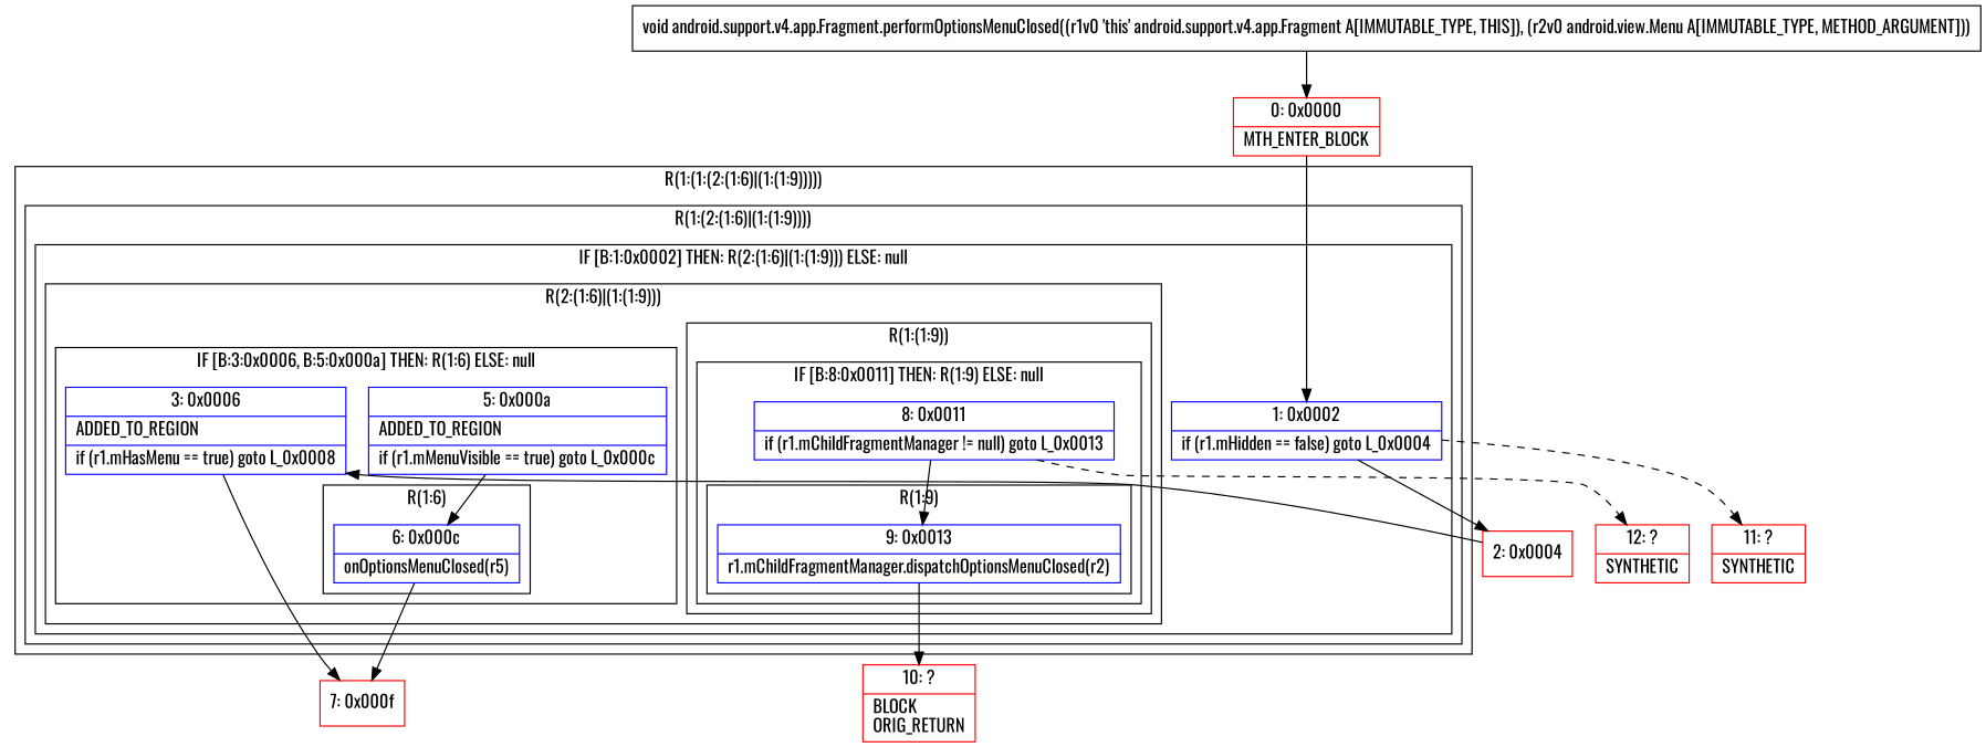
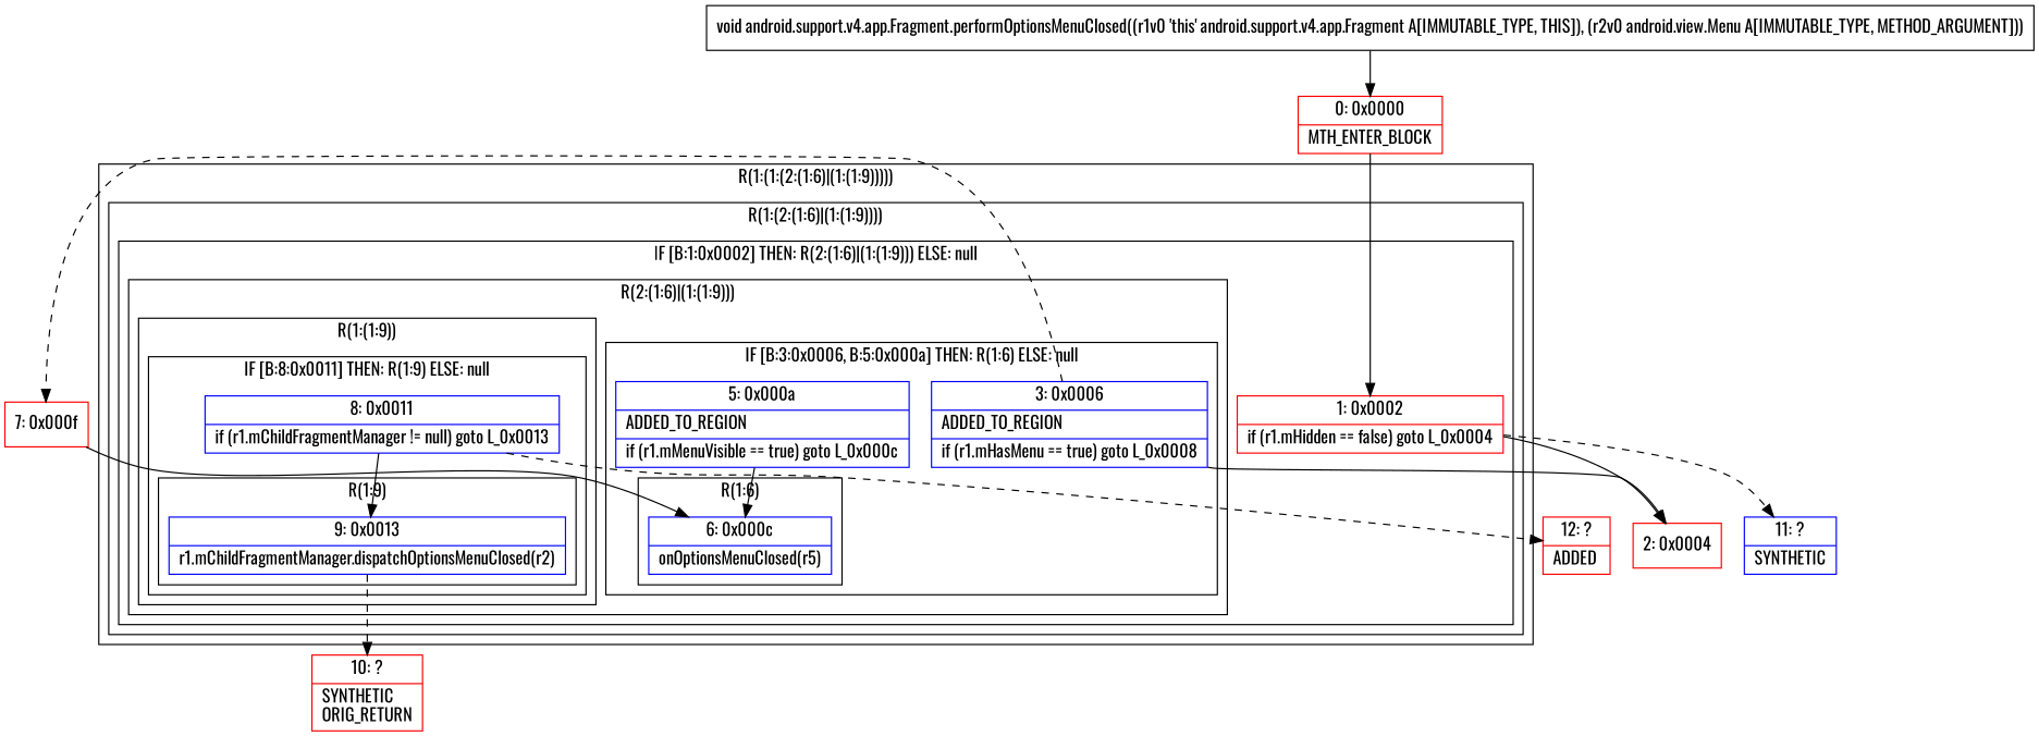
  digraph {
    fontname=Oswald
    node [color=blue fontname=Oswald shape=record]
    edge [fontname=Oswald]
    n1 [label="{6\:\ 0x000c|onOptionsMenuClosed(r5)\l}"]
    n2 [label="{3\:\ 0x0006|ADDED_TO_REGION\l|if (r1.mHasMenu == true) goto L_0x0008\l}"]
    n3 [label="{5\:\ 0x000a|ADDED_TO_REGION\l|if (r1.mMenuVisible == true) goto L_0x000c\l}"]
    n4 [label="{9\:\ 0x0013|r1.mChildFragmentManager.dispatchOptionsMenuClosed(r2)\l}"]
    n5 [label="{8\:\ 0x0011|if (r1.mChildFragmentManager != null) goto L_0x0013\l}"]
-   n6 [label="{1\:\ 0x0002|if (r1.mHidden == false) goto L_0x0004\l}"]
+   n6 [color=red label="{1\:\ 0x0002|if (r1.mHidden == false) goto L_0x0004\l}"]
    n7 [color=red label="{7\:\ 0x000f}"]
-   n8 [color=red label="{10\:\ ?|BLOCK\lORIG_RETURN\l}"]
-   n9 [color=red label="{12\:\ ?|SYNTHETIC\l}"]
+   n8 [color=red label="{10\:\ ?|SYNTHETIC\lORIG_RETURN\l}"]
+   n9 [color=red label="{12\:\ ?|ADDED\l}"]
    n10 [color=red label="{2\:\ 0x0004}"]
-   n11 [color=red label="{11\:\ ?|SYNTHETIC\l}"]
+   n11 [label="{11\:\ ?|SYNTHETIC\l}"]
    n12 [color=red label="{0\:\ 0x0000|MTH_ENTER_BLOCK\l}"]
    n13 [label="{void android.support.v4.app.Fragment.performOptionsMenuClosed((r1v0 'this' android.support.v4.app.Fragment A[IMMUTABLE_TYPE, THIS]), (r2v0 android.view.Menu A[IMMUTABLE_TYPE, METHOD_ARGUMENT])) }" color=""]
    subgraph cluster_1 {
      label="R(1:(1:(2:(1:6)|(1:(1:9)))))"
      subgraph cluster_2 {
        label="R(1:(2:(1:6)|(1:(1:9))))"
        subgraph cluster_3 {
          label="IF [B:1:0x0002] THEN: R(2:(1:6)|(1:(1:9))) ELSE: null"
          n6
          subgraph cluster_4 {
            label="R(2:(1:6)|(1:(1:9)))"
            subgraph cluster_5 {
              label="IF [B:3:0x0006, B:5:0x000a] THEN: R(1:6) ELSE: null"
              n2
              n3
              subgraph cluster_6 {
                label="R(1:6)"
                n1
              }
            }
            subgraph cluster_7 {
              label="R(1:(1:9))"
              subgraph cluster_8 {
                label="IF [B:8:0x0011] THEN: R(1:9) ELSE: null"
                n5
                subgraph cluster_9 {
                  label="R(1:9)"
                  n4
                }
              }
            }
          }
        }
      }
    }
-   n1 -> n7
-   n2 -> n7 [style=solid]
+   n7 -> n1
+   n2 -> n7 [style=dashed]
    n3 -> n1
-   n4 -> n8
+   n4 -> n8 [style=dashed]
    n5 -> n4
    n5 -> n9 [style=dashed]
    n6 -> n10
    n6 -> n11 [style=dashed]
-   n10 -> n2
+   n2 -> n10
    n12 -> n6
    n13 -> n12
  }
